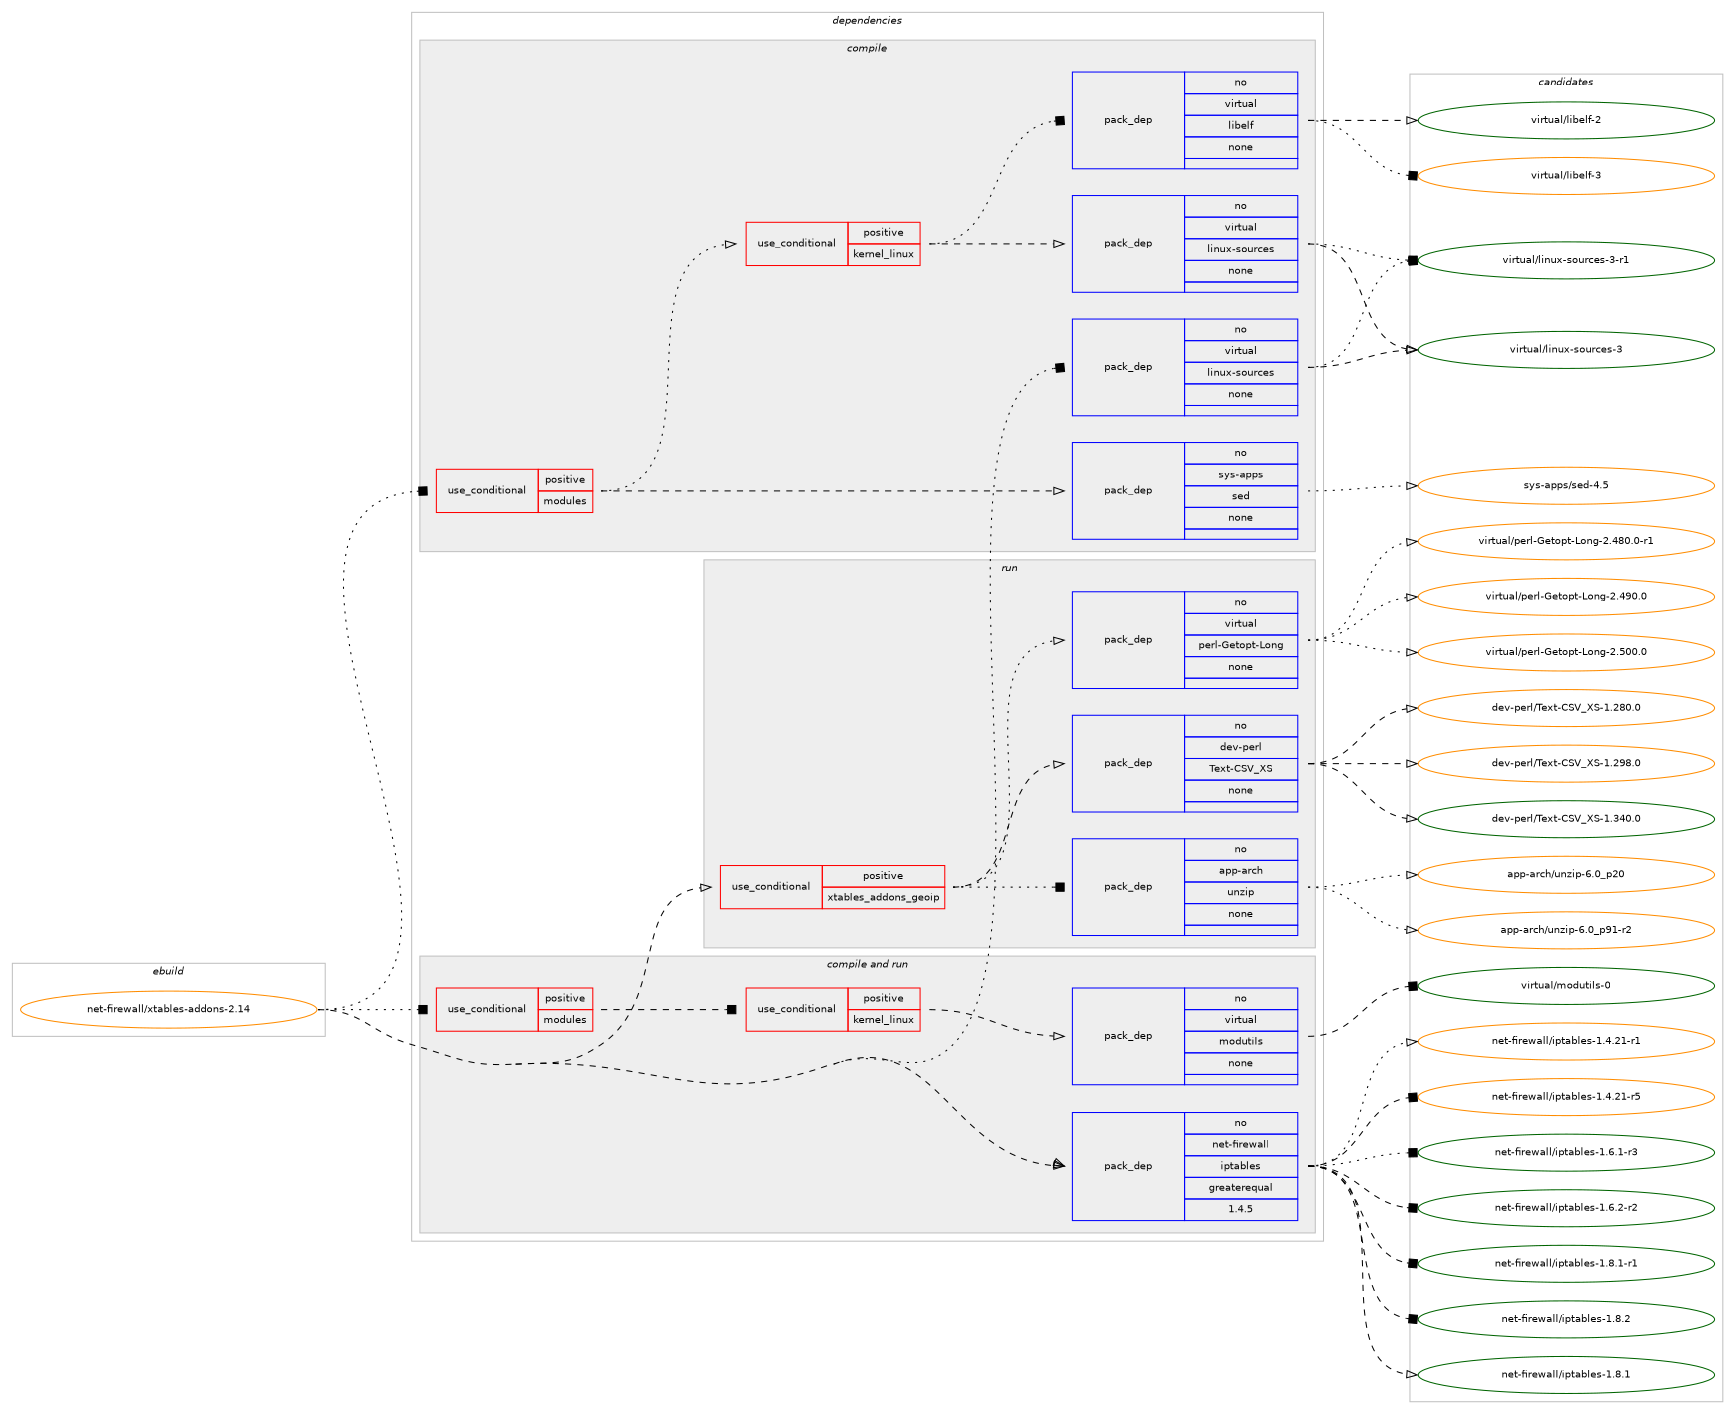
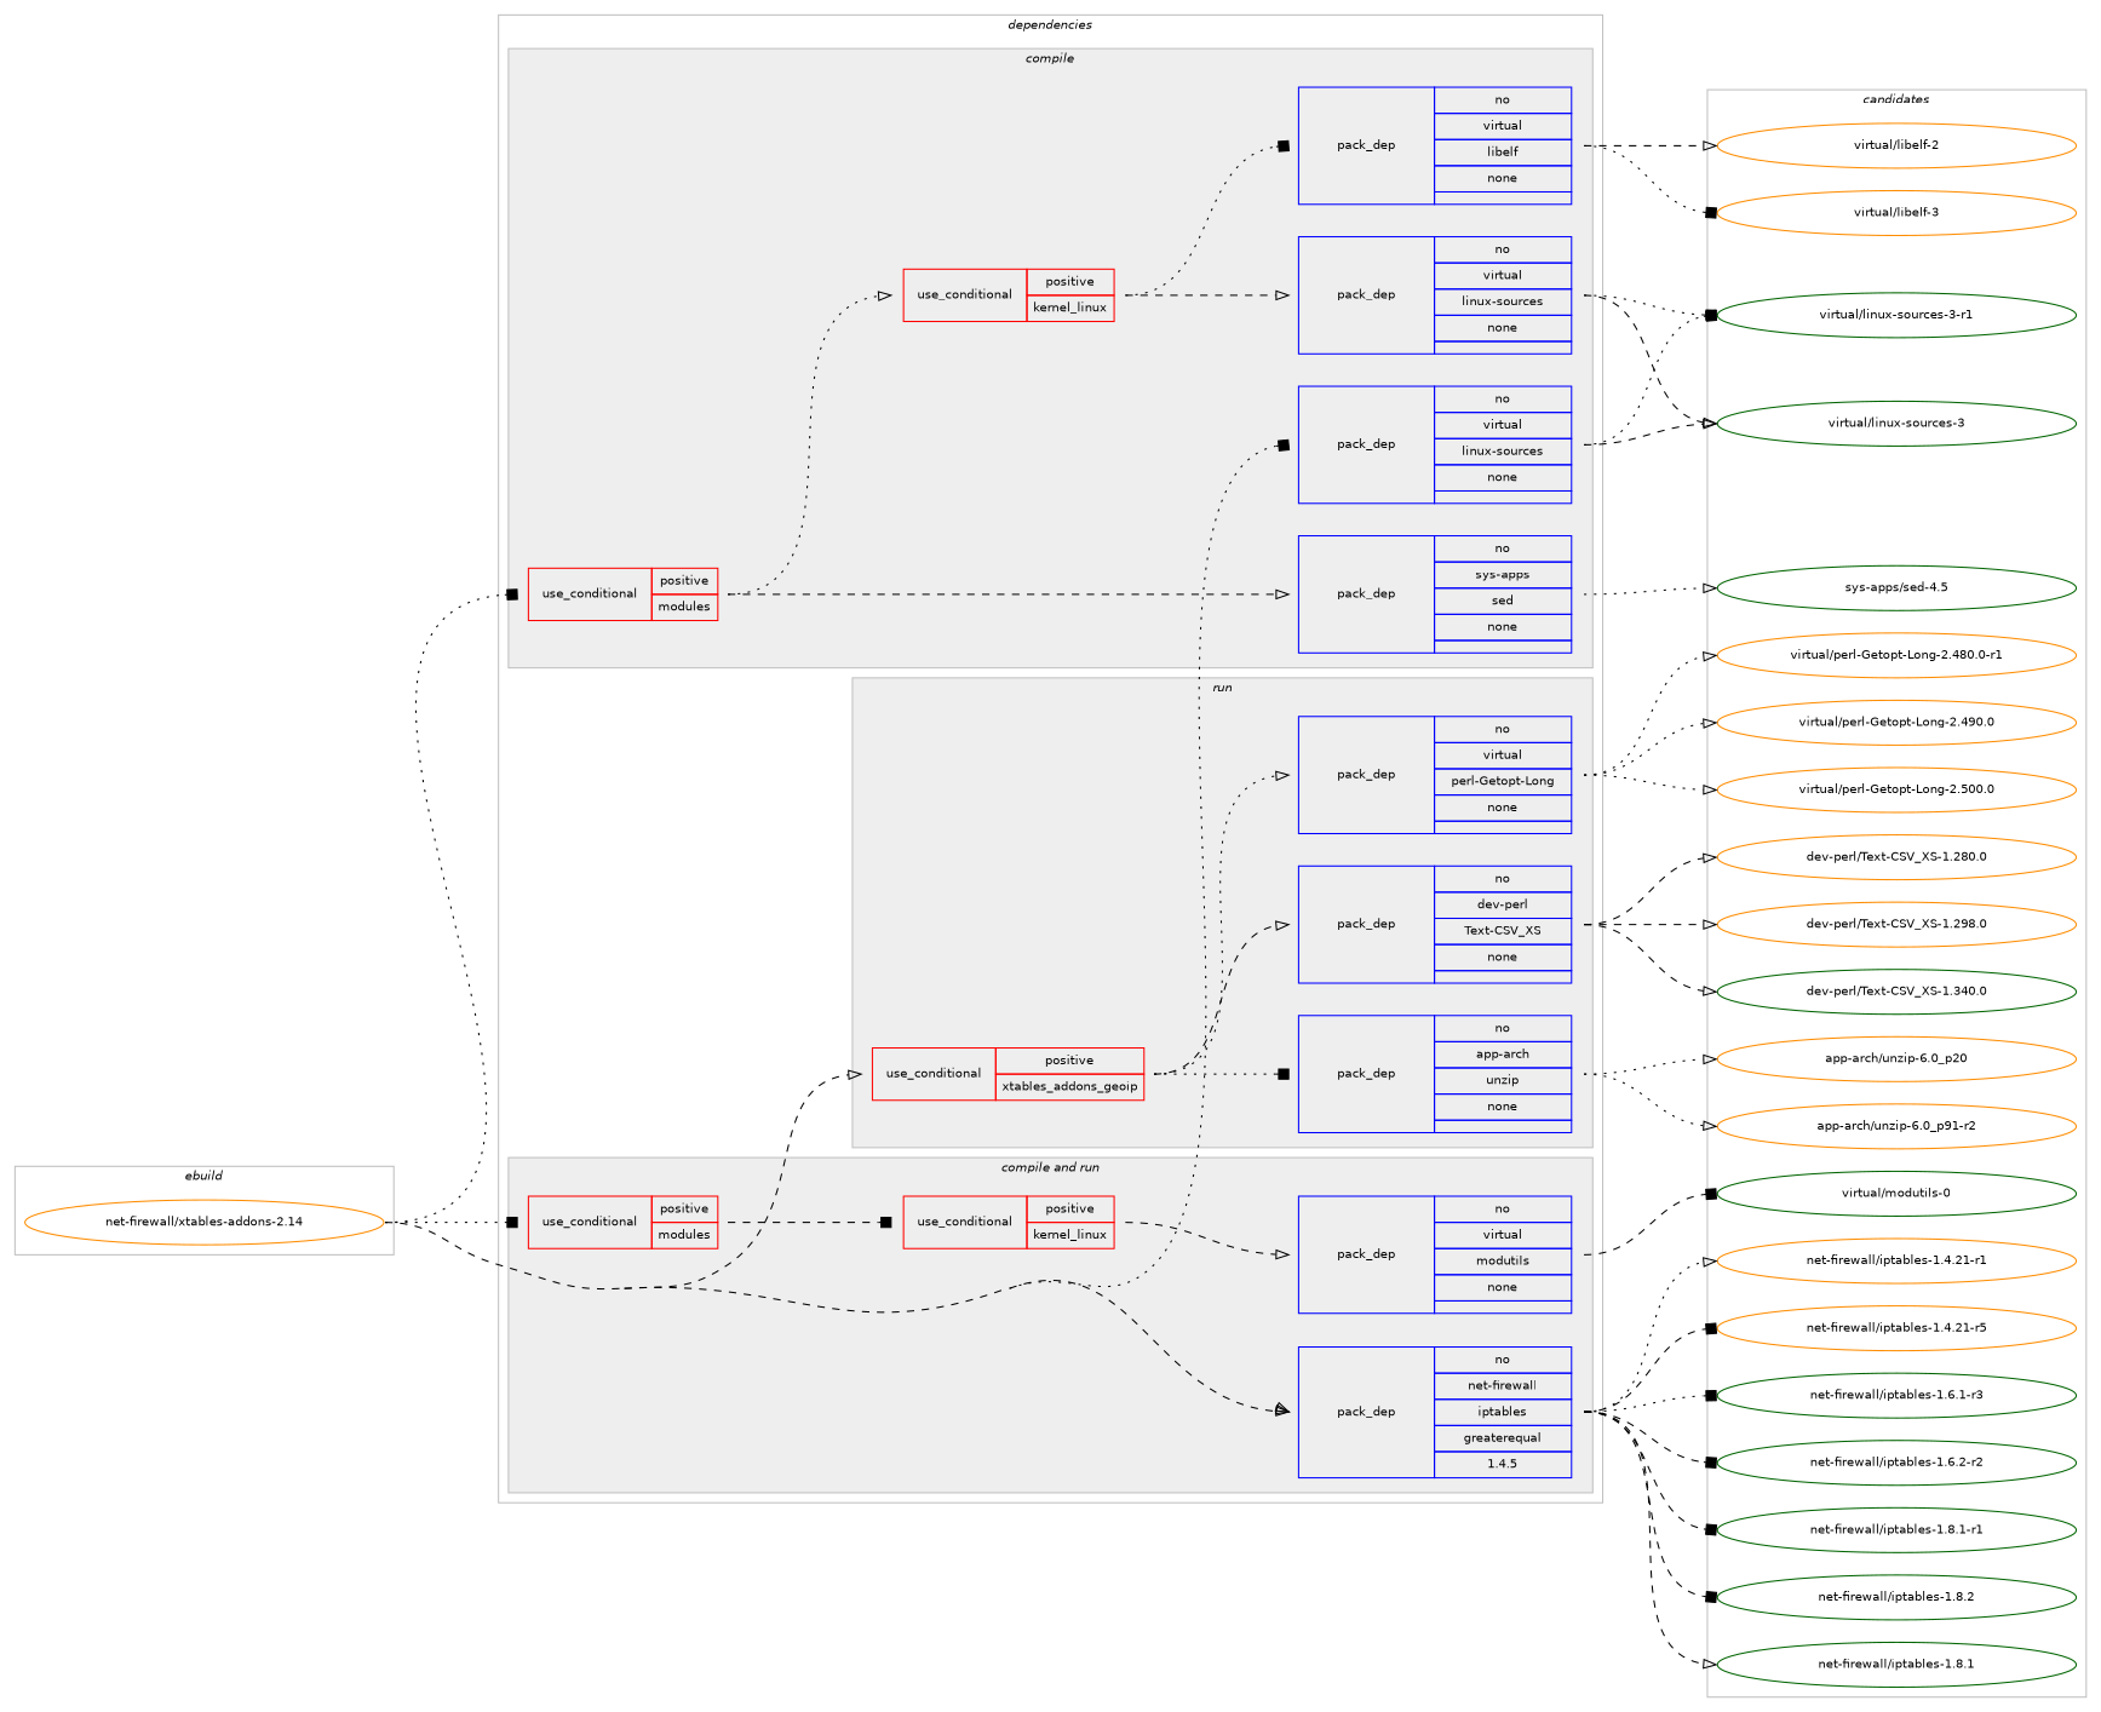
  digraph {
    compound=true
    concentrate=true
    fontname=Helvetica
    fontsize=10
    newrank=true
    rankdir=LR
    ranksep=1.5
    node [color=darkorange fontname=Helvetica fontsize=10]
    edge [arrowhead=onormal headport=w style=dashed tailport=e weight=100]
    n1 [label="net-firewall/xtables-addons-2.14" width=4]
    n2 [color=blue label=<<TABLE BORDER="0" CELLBORDER="1" CELLSPACING="0" CELLPADDING="4" WIDTH="220"><TR><TD ROWSPAN="6" CELLPADDING="30">pack_dep</TD></TR><TR><TD WIDTH="110">no</TD></TR><TR><TD>sys-apps</TD></TR><TR><TD>sed</TD></TR><TR><TD>none</TD></TR><TR><TD></TD></TR></TABLE>> shape=none]
    n3 [color=blue label=<<TABLE BORDER="0" CELLBORDER="1" CELLSPACING="0" CELLPADDING="4" WIDTH="220"><TR><TD ROWSPAN="6" CELLPADDING="30">pack_dep</TD></TR><TR><TD WIDTH="110">no</TD></TR><TR><TD>virtual</TD></TR><TR><TD>linux-sources</TD></TR><TR><TD>none</TD></TR><TR><TD></TD></TR></TABLE>> shape=none]
    n4 [color=blue label=<<TABLE BORDER="0" CELLBORDER="1" CELLSPACING="0" CELLPADDING="4" WIDTH="220"><TR><TD ROWSPAN="6" CELLPADDING="30">pack_dep</TD></TR><TR><TD WIDTH="110">no</TD></TR><TR><TD>virtual</TD></TR><TR><TD>libelf</TD></TR><TR><TD>none</TD></TR><TR><TD></TD></TR></TABLE>> shape=none]
    n5 [color=red label=<<TABLE BORDER="0" CELLBORDER="1" CELLSPACING="0" CELLPADDING="4"><TR><TD ROWSPAN="3" CELLPADDING="10">use_conditional</TD></TR><TR><TD>positive</TD></TR><TR><TD>kernel_linux</TD></TR></TABLE>> shape=none]
    n6 [color=red label=<<TABLE BORDER="0" CELLBORDER="1" CELLSPACING="0" CELLPADDING="4"><TR><TD ROWSPAN="3" CELLPADDING="10">use_conditional</TD></TR><TR><TD>positive</TD></TR><TR><TD>modules</TD></TR></TABLE>> shape=none]
    n7 [color=blue label=<<TABLE BORDER="0" CELLBORDER="1" CELLSPACING="0" CELLPADDING="4" WIDTH="220"><TR><TD ROWSPAN="6" CELLPADDING="30">pack_dep</TD></TR><TR><TD WIDTH="110">no</TD></TR><TR><TD>virtual</TD></TR><TR><TD>linux-sources</TD></TR><TR><TD>none</TD></TR><TR><TD></TD></TR></TABLE>> shape=none]
    n8 [color=blue label=<<TABLE BORDER="0" CELLBORDER="1" CELLSPACING="0" CELLPADDING="4" WIDTH="220"><TR><TD ROWSPAN="6" CELLPADDING="30">pack_dep</TD></TR><TR><TD WIDTH="110">no</TD></TR><TR><TD>virtual</TD></TR><TR><TD>modutils</TD></TR><TR><TD>none</TD></TR><TR><TD></TD></TR></TABLE>> shape=none]
    n9 [color=red label=<<TABLE BORDER="0" CELLBORDER="1" CELLSPACING="0" CELLPADDING="4"><TR><TD ROWSPAN="3" CELLPADDING="10">use_conditional</TD></TR><TR><TD>positive</TD></TR><TR><TD>kernel_linux</TD></TR></TABLE>> shape=none]
    n10 [color=red label=<<TABLE BORDER="0" CELLBORDER="1" CELLSPACING="0" CELLPADDING="4"><TR><TD ROWSPAN="3" CELLPADDING="10">use_conditional</TD></TR><TR><TD>positive</TD></TR><TR><TD>modules</TD></TR></TABLE>> shape=none]
    n11 [color=blue label=<<TABLE BORDER="0" CELLBORDER="1" CELLSPACING="0" CELLPADDING="4" WIDTH="220"><TR><TD ROWSPAN="6" CELLPADDING="30">pack_dep</TD></TR><TR><TD WIDTH="110">no</TD></TR><TR><TD>net-firewall</TD></TR><TR><TD>iptables</TD></TR><TR><TD>greaterequal</TD></TR><TR><TD>1.4.5</TD></TR></TABLE>> shape=none]
    n12 [color=blue label=<<TABLE BORDER="0" CELLBORDER="1" CELLSPACING="0" CELLPADDING="4" WIDTH="220"><TR><TD ROWSPAN="6" CELLPADDING="30">pack_dep</TD></TR><TR><TD WIDTH="110">no</TD></TR><TR><TD>app-arch</TD></TR><TR><TD>unzip</TD></TR><TR><TD>none</TD></TR><TR><TD></TD></TR></TABLE>> shape=none]
    n13 [color=blue label=<<TABLE BORDER="0" CELLBORDER="1" CELLSPACING="0" CELLPADDING="4" WIDTH="220"><TR><TD ROWSPAN="6" CELLPADDING="30">pack_dep</TD></TR><TR><TD WIDTH="110">no</TD></TR><TR><TD>dev-perl</TD></TR><TR><TD>Text-CSV_XS</TD></TR><TR><TD>none</TD></TR><TR><TD></TD></TR></TABLE>> shape=none]
    n14 [color=blue label=<<TABLE BORDER="0" CELLBORDER="1" CELLSPACING="0" CELLPADDING="4" WIDTH="220"><TR><TD ROWSPAN="6" CELLPADDING="30">pack_dep</TD></TR><TR><TD WIDTH="110">no</TD></TR><TR><TD>virtual</TD></TR><TR><TD>perl-Getopt-Long</TD></TR><TR><TD>none</TD></TR><TR><TD></TD></TR></TABLE>> shape=none]
    n15 [color=red label=<<TABLE BORDER="0" CELLBORDER="1" CELLSPACING="0" CELLPADDING="4"><TR><TD ROWSPAN="3" CELLPADDING="10">use_conditional</TD></TR><TR><TD>positive</TD></TR><TR><TD>xtables_addons_geoip</TD></TR></TABLE>> shape=none]
-   n16 [label="sys-apps/sed-4.5" width=4]
+   n16 [color=darkgreen label="sys-apps/sed-4.5" width=4]
    n17 [color=darkgreen label="virtual/linux-sources-3" width=4]
    n18 [color=darkgreen label="virtual/linux-sources-3-r1" width=4]
-   n19 [color=darkgreen label="virtual/libelf-2" width=4]
+   n19 [label="virtual/libelf-2" width=4]
    n20 [label="virtual/libelf-3" width=4]
    n21 [color=darkgreen label="virtual/modutils-0" width=4]
    n22 [color=darkgreen label="net-firewall/iptables-1.8.1" width=4]
    n23 [label="net-firewall/iptables-1.4.21-r1" width=4]
    n24 [label="net-firewall/iptables-1.4.21-r5" width=4]
    n25 [color=darkgreen label="net-firewall/iptables-1.6.1-r3" width=4]
    n26 [color=darkgreen label="net-firewall/iptables-1.6.2-r2" width=4]
    n27 [color=darkgreen label="net-firewall/iptables-1.8.1-r1" width=4]
    n28 [color=darkgreen label="net-firewall/iptables-1.8.2" width=4]
    n29 [label="app-arch/unzip-6.0_p20" width=4]
    n30 [label="app-arch/unzip-6.0_p91-r2" width=4]
    n31 [label="dev-perl/Text-CSV_XS-1.280.0" width=4]
    n32 [label="dev-perl/Text-CSV_XS-1.298.0" width=4]
    n33 [color=darkgreen label="dev-perl/Text-CSV_XS-1.340.0" width=4]
    n34 [label="virtual/perl-Getopt-Long-2.480.0-r1" width=4]
    n35 [label="virtual/perl-Getopt-Long-2.490.0" width=4]
    n36 [label="virtual/perl-Getopt-Long-2.500.0" width=4]
    subgraph cluster_1 {
      color=gray
      label=<<i>ebuild</i>>
      rank=same
      n1
    }
    subgraph cluster_2 {
      color=gray
      label=<<i>dependencies</i>>
      subgraph cluster_3 {
        color=gray
        fillcolor="#eeeeee"
        label=<<i>compile</i>>
        style=filled
        subgraph sub_4 {
          color=gray
          fillcolor="#eeeeee"
          label=<<i>compile</i>>
          style=filled
          n6
          subgraph sub_5 {
            color=gray
            fillcolor="#eeeeee"
            label=<<i>compile</i>>
            style=filled
            n2
          }
          subgraph sub_6 {
            color=gray
            fillcolor="#eeeeee"
            label=<<i>compile</i>>
            style=filled
            n5
            subgraph sub_7 {
              color=gray
              fillcolor="#eeeeee"
              label=<<i>compile</i>>
              style=filled
              n3
            }
            subgraph sub_8 {
              color=gray
              fillcolor="#eeeeee"
              label=<<i>compile</i>>
              style=filled
              n4
            }
          }
        }
        subgraph sub_9 {
          color=gray
          fillcolor="#eeeeee"
          label=<<i>compile</i>>
          style=filled
          n7
        }
      }
      subgraph cluster_10 {
        color=gray
        fillcolor="#eeeeee"
        label=<<i>compile and run</i>>
        style=filled
        subgraph sub_11 {
          color=gray
          fillcolor="#eeeeee"
          label=<<i>compile and run</i>>
          style=filled
          n10
          subgraph sub_12 {
            color=gray
            fillcolor="#eeeeee"
            label=<<i>compile and run</i>>
            style=filled
            n9
            subgraph sub_13 {
              color=gray
              fillcolor="#eeeeee"
              label=<<i>compile and run</i>>
              style=filled
              n8
            }
          }
        }
        subgraph sub_14 {
          color=gray
          fillcolor="#eeeeee"
          label=<<i>compile and run</i>>
          style=filled
          n11
        }
      }
      subgraph cluster_15 {
        color=gray
        fillcolor="#eeeeee"
        label=<<i>run</i>>
        style=filled
        subgraph sub_16 {
          color=gray
          fillcolor="#eeeeee"
          label=<<i>run</i>>
          style=filled
          n15
          subgraph sub_17 {
            color=gray
            fillcolor="#eeeeee"
            label=<<i>run</i>>
            style=filled
            n12
          }
          subgraph sub_18 {
            color=gray
            fillcolor="#eeeeee"
            label=<<i>run</i>>
            style=filled
            n13
          }
          subgraph sub_19 {
            color=gray
            fillcolor="#eeeeee"
            label=<<i>run</i>>
            style=filled
            n14
          }
        }
      }
    }
    subgraph cluster_20 {
      color=gray
      label=<<i>candidates</i>>
      rank=same
      subgraph sub_21 {
        color=black
        label=<<i>candidates</i>>
        nodesep=1
        rank=same
        n16
      }
      subgraph sub_22 {
        color=black
        label=<<i>candidates</i>>
        nodesep=1
        rank=same
        n17
        n18
      }
      subgraph sub_23 {
        color=black
        label=<<i>candidates</i>>
        nodesep=1
        rank=same
        n19
        n20
      }
      subgraph sub_24 {
        color=black
        label=<<i>candidates</i>>
        nodesep=1
        rank=same
        n17
        n18
      }
      subgraph sub_25 {
        color=black
        label=<<i>candidates</i>>
        nodesep=1
        rank=same
        n21
      }
      subgraph sub_26 {
        color=black
        label=<<i>candidates</i>>
        nodesep=1
        rank=same
        n22
        n23
        n24
        n25
        n26
        n27
        n28
      }
      subgraph sub_27 {
        color=black
        label=<<i>candidates</i>>
        nodesep=1
        rank=same
        n29
        n30
      }
      subgraph sub_28 {
        color=black
        label=<<i>candidates</i>>
        nodesep=1
        rank=same
        n31
        n32
        n33
      }
      subgraph sub_29 {
        color=black
        label=<<i>candidates</i>>
        nodesep=1
        rank=same
        n34
        n35
        n36
      }
    }
    n1 -> n6 [arrowhead=box style=dotted weight=20]
    n1 -> n7 [arrowhead=box style=dotted weight=20]
    n1 -> n10 [arrowhead=box style=dotted weight=20]
    n1 -> n11 [weight=20]
    n1 -> n15 [weight=20]
    n2 -> n16 [style=dotted]
    n3 -> n17
    n3 -> n18 [arrowhead=box style=dotted]
    n4 -> n19
    n4 -> n20 [arrowhead=box style=dotted]
    n5 -> n3 [weight=20]
    n5 -> n4 [arrowhead=box style=dotted weight=20]
    n6 -> n2 [weight=20]
    n6 -> n5 [style=dotted weight=20]
    n7 -> n17
    n7 -> n18 [arrowhead=box style=dotted]
    n8 -> n21 [arrowhead=box]
    n9 -> n8 [weight=20]
    n10 -> n9 [arrowhead=box weight=20]
    n11 -> n22
    n11 -> n23 [style=dotted]
    n11 -> n24 [arrowhead=box]
    n11 -> n25 [arrowhead=box style=dotted]
    n11 -> n26 [arrowhead=box]
    n11 -> n27 [arrowhead=box]
    n11 -> n28 [arrowhead=box]
    n12 -> n29 [style=dotted]
    n12 -> n30 [style=dotted]
    n13 -> n31
    n13 -> n32
    n13 -> n33
    n14 -> n34 [style=dotted]
    n14 -> n35 [style=dotted]
    n14 -> n36 [style=dotted]
    n15 -> n12 [arrowhead=box style=dotted weight=20]
    n15 -> n13 [weight=20]
    n15 -> n14 [style=dotted weight=20]
  }
